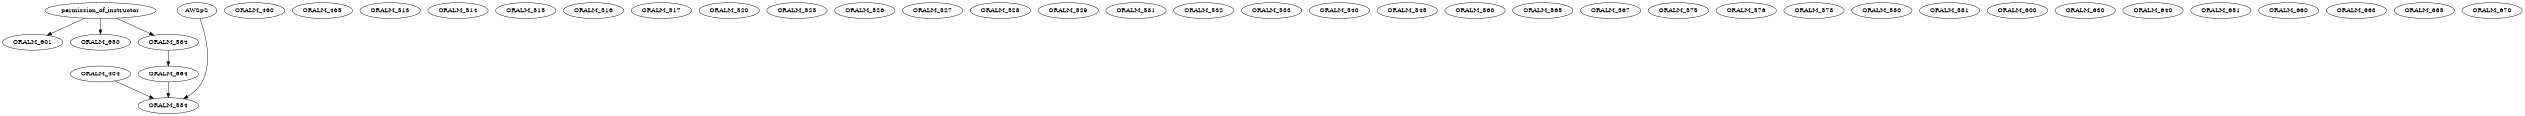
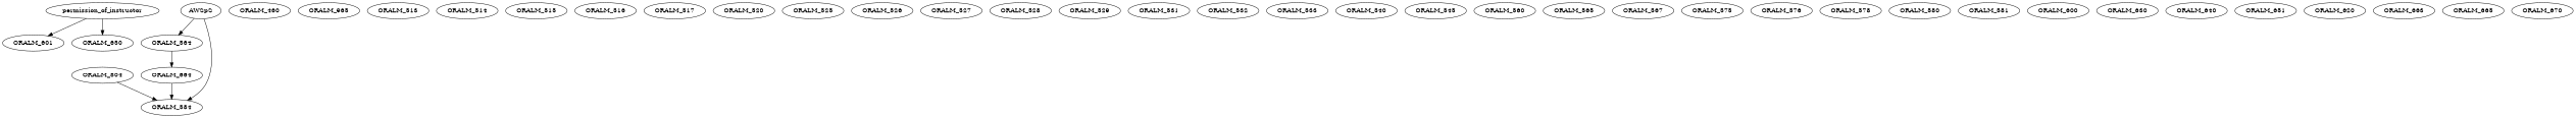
  digraph {
    edge [color=black]
-   ORALM_404
+   ORALM_404 [label=ORALM_804]
    ORALM_584
    ORALM_460
-   ORALM_465
+   ORALM_465 [label=ORALM_965]
    ORALM_513
    ORALM_514
    ORALM_515
    ORALM_516
    ORALM_517
    ORALM_520
    ORALM_525
    ORALM_526
    ORALM_527
    ORALM_528
    ORALM_529
    ORALM_531
    ORALM_532
    ORALM_533
    ORALM_540
    ORALM_545
    ORALM_560
    permission_of_instructor
    ORALM_564
    ORALM_601
    ORALM_650
    ORALM_664
    ORALM_565
    ORALM_567
    n29 [label=ORALM_575]
    ORALM_576
    ORALM_578
    ORALM_580
    ORALM_581
    AWSpS
    ORALM_600
    ORALM_630
    ORALM_640
    ORALM_651
-   ORALM_660
+   ORALM_660 [label=ORALM_620]
    ORALM_663
    ORALM_665
    ORALM_670
    ORALM_404 -> ORALM_584
-   permission_of_instructor -> ORALM_564
+   AWSpS -> ORALM_564
    permission_of_instructor -> ORALM_601
    permission_of_instructor -> ORALM_650
    ORALM_564 -> ORALM_664
    ORALM_664 -> ORALM_584
    AWSpS -> ORALM_584
  }
